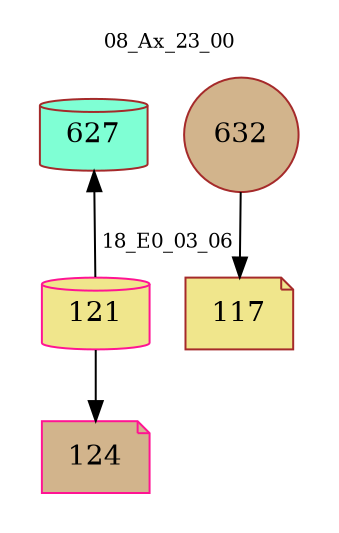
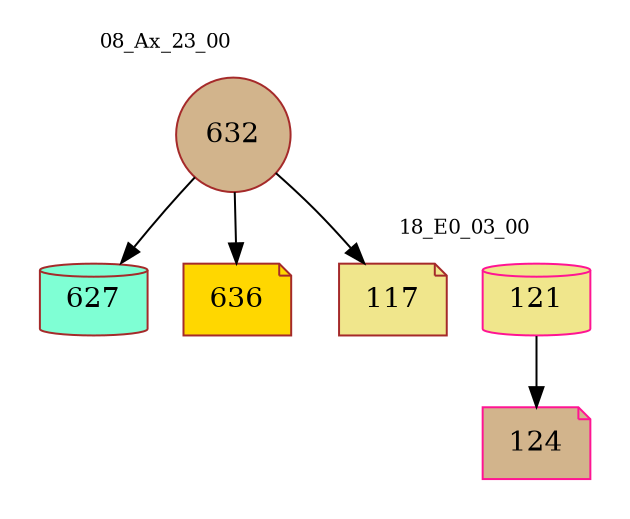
  digraph {
    node [color=brown fillcolor=tan shape=note style=filled]
    edge [color=black]
    n1 [label=632 shape=circle]
    n2 [fillcolor=aquamarine label=627 shape=cylinder]
+   n3 [fillcolor=gold label=636]
    n4 [color=deeppink fillcolor=khaki label=121 shape=cylinder]
    n5 [fillcolor=khaki label=117]
    n6 [color=deeppink label=124]
    subgraph cluster_1 {
      color=white
      fontsize=10
      label="08_Ax_23_00"
      n1
      n2
+     n3
    }
    subgraph cluster_2 {
      color=white
      fontsize=10
-     label="18_E0_03_06"
+     label="18_E0_03_00"
      n4
      n5
      n6
    }
-   n4 -> n2
+   n1 -> n2
+   n1 -> n3
    n1 -> n5
    n4 -> n6
  }
